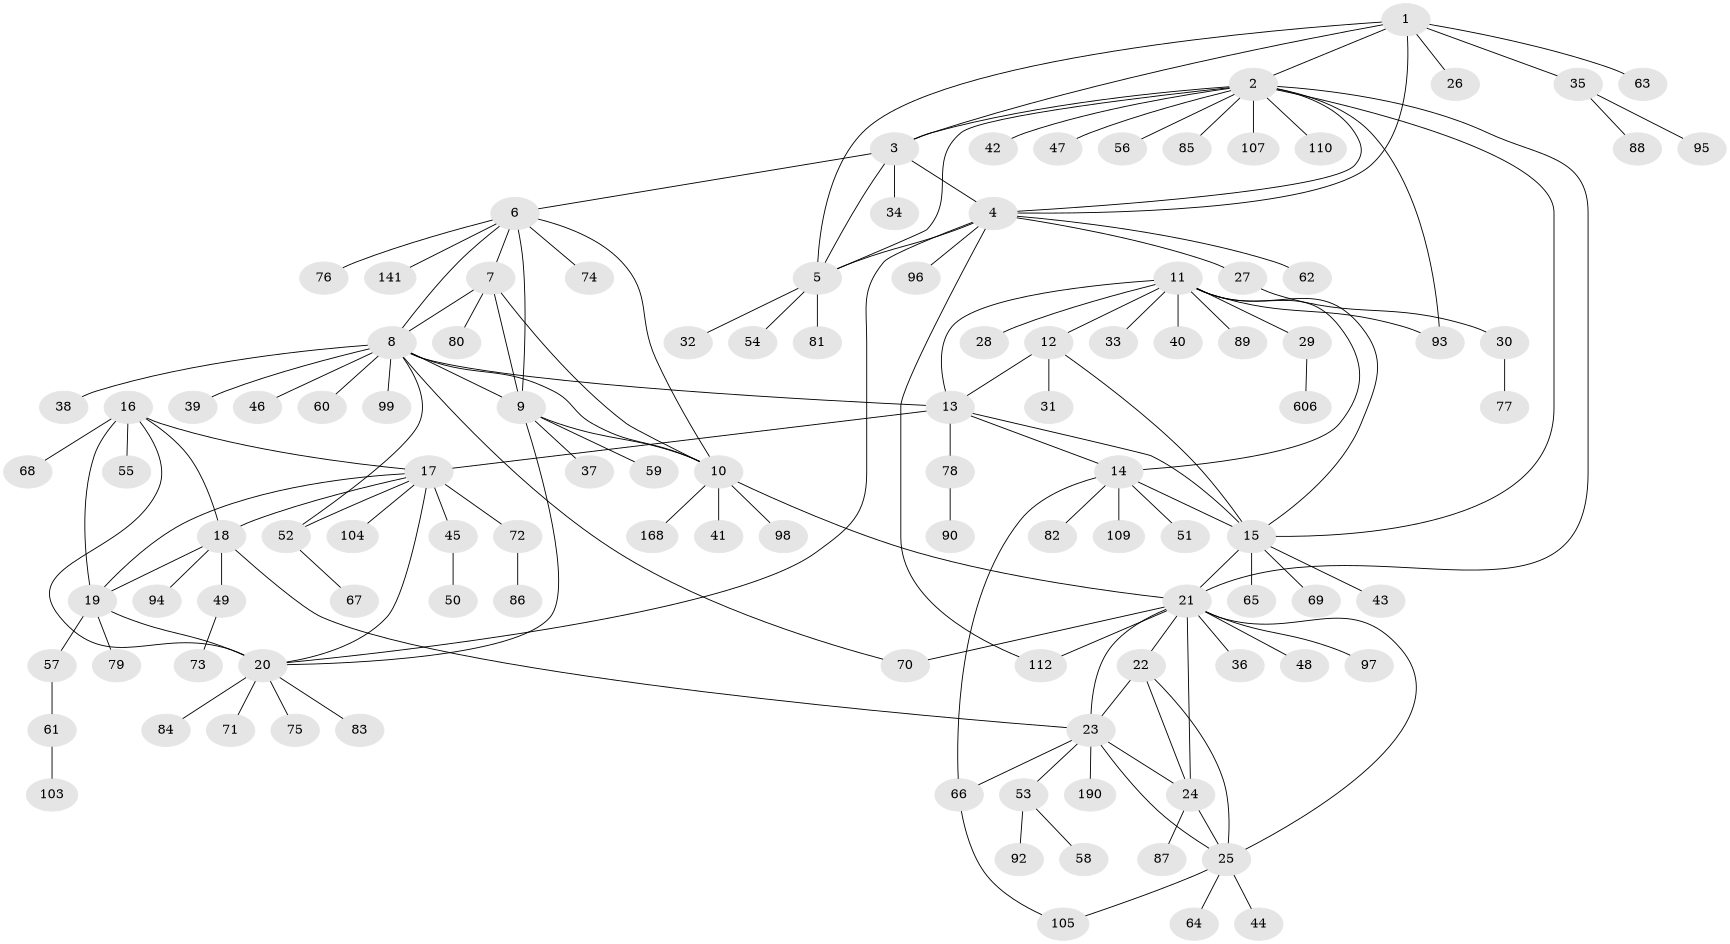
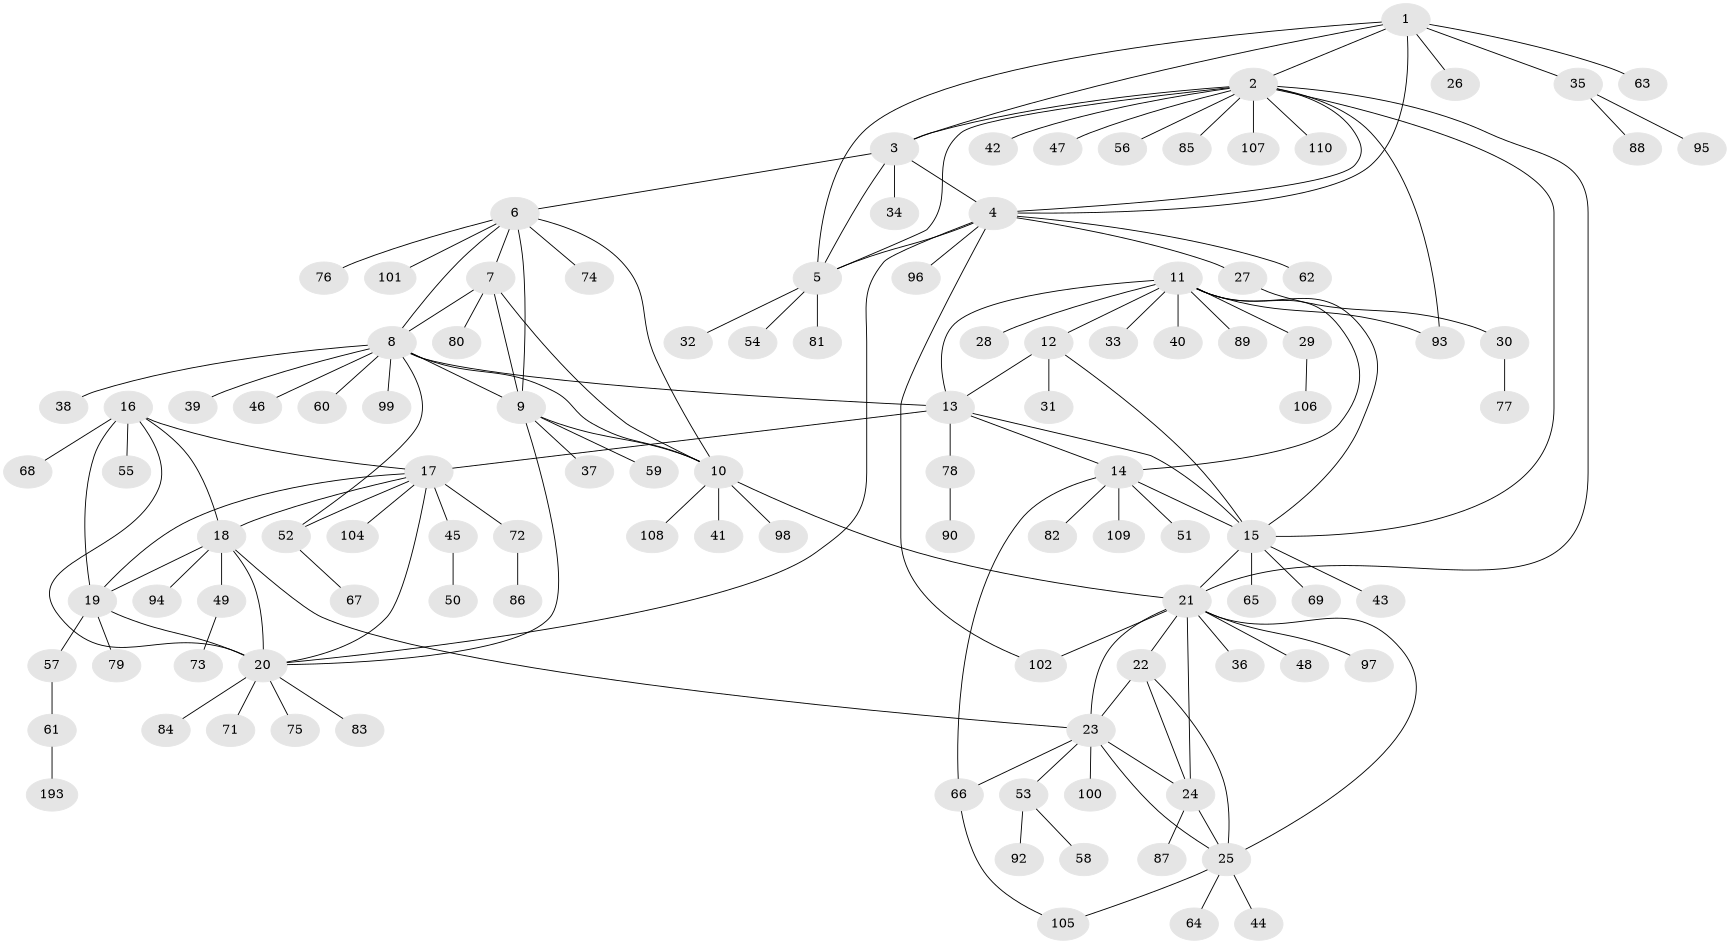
  graph {
    node [color=gray90 style=filled]
    1
    2
    3
    4
    5
    26
    35
    63
    15
    21
    42
    47
    56
    85
    93
    107
    110
    6
    34
    20
    27
    62
    96
-   102 [label=112]
+   102
    32
    54
    81
    88
    95
    43
    65
    69
-   70
    23
    22
    24
    25
    36
    48
    97
    7
    8
    9
    10
    74
    76
-   101 [label=141]
+   101
    71
    75
    83
    84
    30
    80
    13
    38
    39
    46
    52
    60
    99
    37
    59
    41
    98
-   108 [label=168]
+   108
    14
    17
    78
    67
    11
    12
    28
    29
    33
    40
    89
    31
    51
    66
    82
    109
-   106 [label=606]
+   106
    18
    19
    45
    72
    104
    90
    105
    16
    55
    68
    49
    94
    57
    79
    50
    86
    53
-   100 [label=190]
+   100
    73
    61
    87
    44
    64
    58
    92
    77
-   103
+   103 [label=193]
    1 -- 2
    1 -- 3
    1 -- 4
    1 -- 5
    1 -- 26
    1 -- 35
    1 -- 63
    2 -- 3
    2 -- 4
    2 -- 5
    2 -- 15
    2 -- 21
    2 -- 42
    2 -- 47
    2 -- 56
    2 -- 85
    2 -- 93
    2 -- 107
    2 -- 110
    3 -- 4
    3 -- 5
    3 -- 6
    3 -- 34
    4 -- 5
    4 -- 20
    4 -- 27
    4 -- 62
    4 -- 96
    4 -- 102
    5 -- 32
    5 -- 54
    5 -- 81
    35 -- 88
    35 -- 95
    15 -- 21
    15 -- 43
    15 -- 65
    15 -- 69
    21 -- 102
-   21 -- 70
    21 -- 23
    21 -- 22
    21 -- 24
    21 -- 25
    21 -- 36
    21 -- 48
    21 -- 97
    6 -- 7
    6 -- 8
    6 -- 9
    6 -- 10
    6 -- 74
    6 -- 76
    6 -- 101
    20 -- 71
    20 -- 75
    20 -- 83
    20 -- 84
    27 -- 30
    23 -- 24
    23 -- 25
    23 -- 66
    23 -- 53
    23 -- 100
    22 -- 23
    22 -- 24
    22 -- 25
    24 -- 25
    24 -- 87
    25 -- 105
    25 -- 44
    25 -- 64
    7 -- 8
    7 -- 9
    7 -- 10
    7 -- 80
-   8 -- 70
    8 -- 9
    8 -- 10
    8 -- 13
    8 -- 38
    8 -- 39
    8 -- 46
    8 -- 52
    8 -- 60
    8 -- 99
    9 -- 20
    9 -- 10
    9 -- 37
    9 -- 59
    10 -- 21
    10 -- 41
    10 -- 98
    10 -- 108
    30 -- 77
    13 -- 15
    13 -- 14
    13 -- 17
    13 -- 78
    52 -- 67
    14 -- 15
    14 -- 51
    14 -- 66
    14 -- 82
    14 -- 109
    17 -- 20
    17 -- 52
    17 -- 18
    17 -- 19
    17 -- 45
    17 -- 72
    17 -- 104
    78 -- 90
    11 -- 15
    11 -- 93
    11 -- 13
    11 -- 14
    11 -- 12
    11 -- 28
    11 -- 29
    11 -- 33
    11 -- 40
    11 -- 89
    12 -- 15
    12 -- 13
    12 -- 31
    29 -- 106
    66 -- 105
+   18 -- 20
    18 -- 23
    18 -- 19
    18 -- 49
    18 -- 94
    19 -- 20
    19 -- 57
    19 -- 79
    45 -- 50
    72 -- 86
    16 -- 20
    16 -- 17
    16 -- 18
    16 -- 19
    16 -- 55
    16 -- 68
    49 -- 73
    57 -- 61
    53 -- 58
    53 -- 92
    61 -- 103
  }
